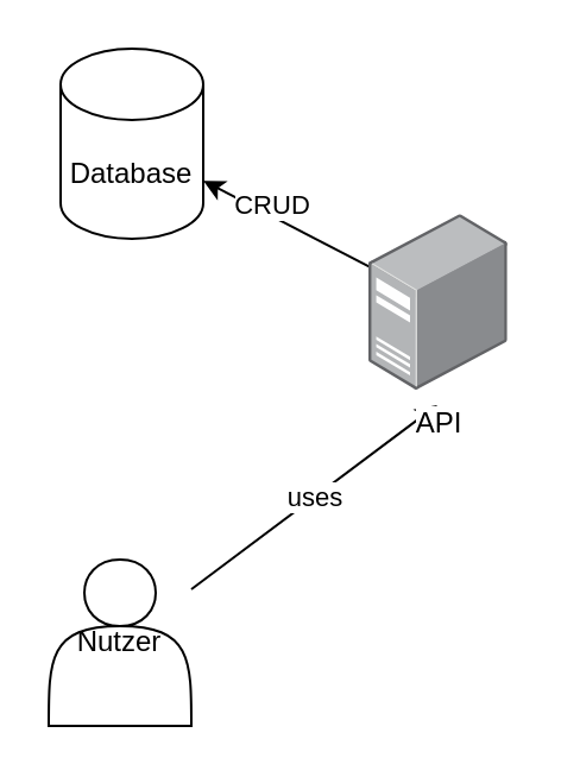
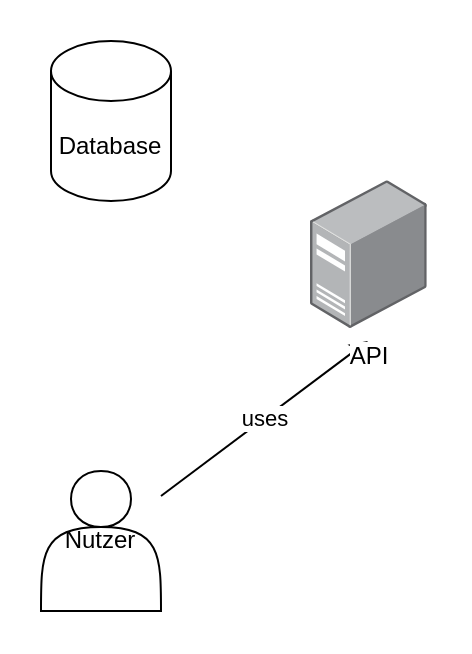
  <mxCell id="0" />
  <mxCell id="1" parent="0" />
  <mxCell id="2" value="Database" style="shape=cylinder3;whiteSpace=wrap;html=1;boundedLbl=1;backgroundOutline=1;size=15;rounded=0;" vertex="1" parent="1"><mxGeometry x="25" y="20" width="60" height="80" as="geometry" /></mxCell>
  <mxCell id="3" value="uses" style="edgeStyle=none;html=1;rounded=0;" edge="1" parent="1" source="4"><mxGeometry relative="1" as="geometry"><mxPoint x="183.38" y="170" as="targetPoint" /></mxGeometry></mxCell>
  <mxCell id="4" value="Nutzer&lt;br&gt;" style="shape=actor;whiteSpace=wrap;html=1;rounded=0;" vertex="1" parent="1"><mxGeometry x="20" y="235" width="60" height="70" as="geometry" /></mxCell>
- <mxCell id="5" style="edgeStyle=none;html=1;rounded=0;" edge="1" parent="1" source="7" target="2"><mxGeometry relative="1" as="geometry" /></mxCell>
- <mxCell id="6" value="CRUD" style="edgeLabel;html=1;align=center;verticalAlign=middle;resizable=0;points=[];rounded=0;" vertex="1" connectable="0" parent="5"><mxGeometry x="0.234" y="-4" relative="1" as="geometry"><mxPoint as="offset" /></mxGeometry></mxCell>
  <mxCell id="7" value="API&lt;br&gt;" style="points=[];aspect=fixed;html=1;align=center;shadow=0;dashed=0;image;image=img/lib/allied_telesis/computer_and_terminals/Server_Desktop.svg;rounded=0;" vertex="1" parent="1"><mxGeometry x="155" y="90" width="58.38" height="74" as="geometry" /></mxCell>
